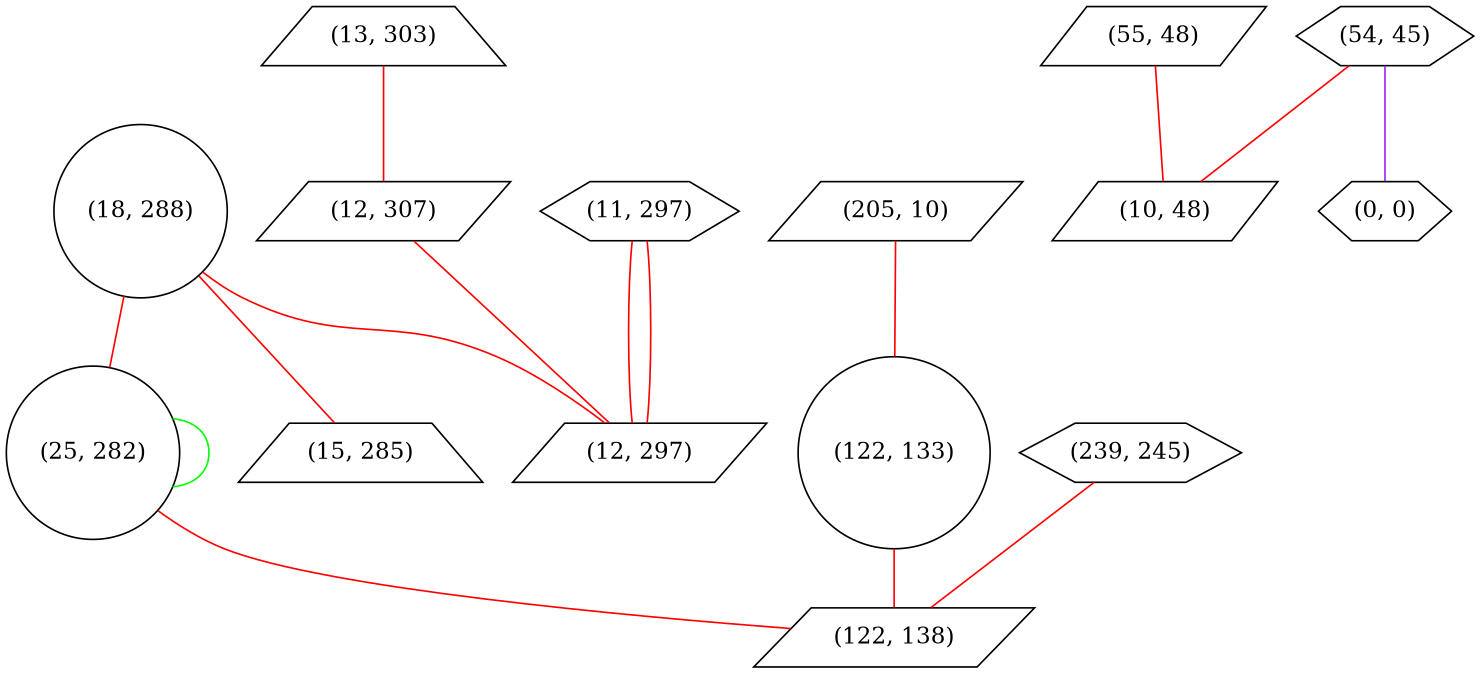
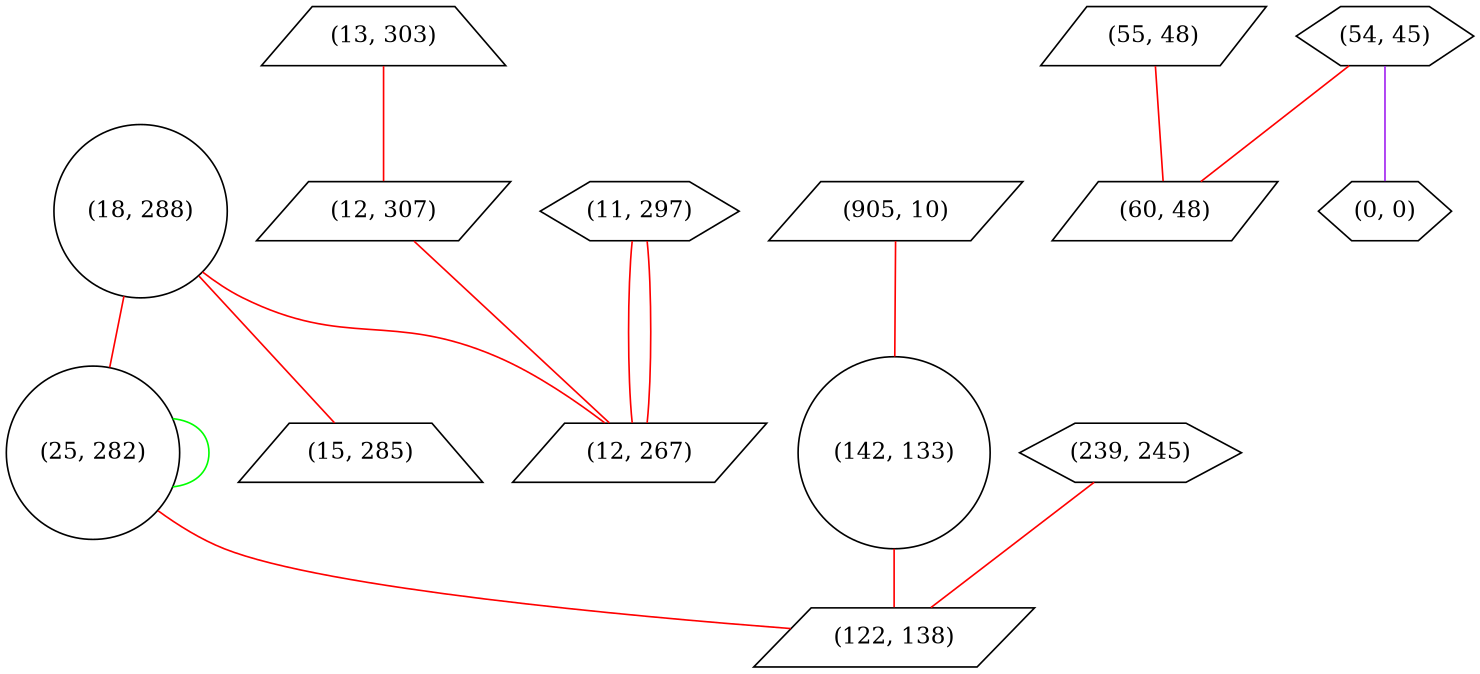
  graph {
    node [shape=parallelogram]
    edge [color=red weight=1]
    "(18, 288)" [shape=circle]
    "(25, 282)" [shape=circle]
    "(15, 285)" [shape=trapezium]
-   "(12, 297)"
+   "(12, 297)" [label="(12, 267)"]
    "(122, 138)"
    "(13, 303)" [shape=trapezium]
    n7 [label="(12, 307)"]
    "(55, 48)"
-   "(60, 48)" [label="(10, 48)"]
+   "(60, 48)"
    "(54, 45)" [shape=hexagon]
    "(0, 0)" [shape=hexagon]
-   "(122, 133)" [shape=circle]
-   "(205, 10)"
+   "(122, 133)" [shape=circle label="(142, 133)"]
+   "(205, 10)" [label="(905, 10)"]
    "(11, 297)" [shape=hexagon]
    "(239, 245)" [shape=hexagon]
    "(18, 288)" -- "(25, 282)"
    "(18, 288)" -- "(15, 285)"
    "(18, 288)" -- "(12, 297)"
    "(25, 282)" -- "(25, 282)" [color=green weight=2]
    "(25, 282)" -- "(122, 138)"
    "(13, 303)" -- n7
    n7 -- "(12, 297)"
    "(55, 48)" -- "(60, 48)"
    "(54, 45)" -- "(60, 48)"
    "(54, 45)" -- "(0, 0)" [color=purple weight=4]
    "(122, 133)" -- "(122, 138)"
    "(205, 10)" -- "(122, 133)"
    "(11, 297)" -- "(12, 297)"
    "(11, 297)" -- "(12, 297)"
    "(239, 245)" -- "(122, 138)"
  }
